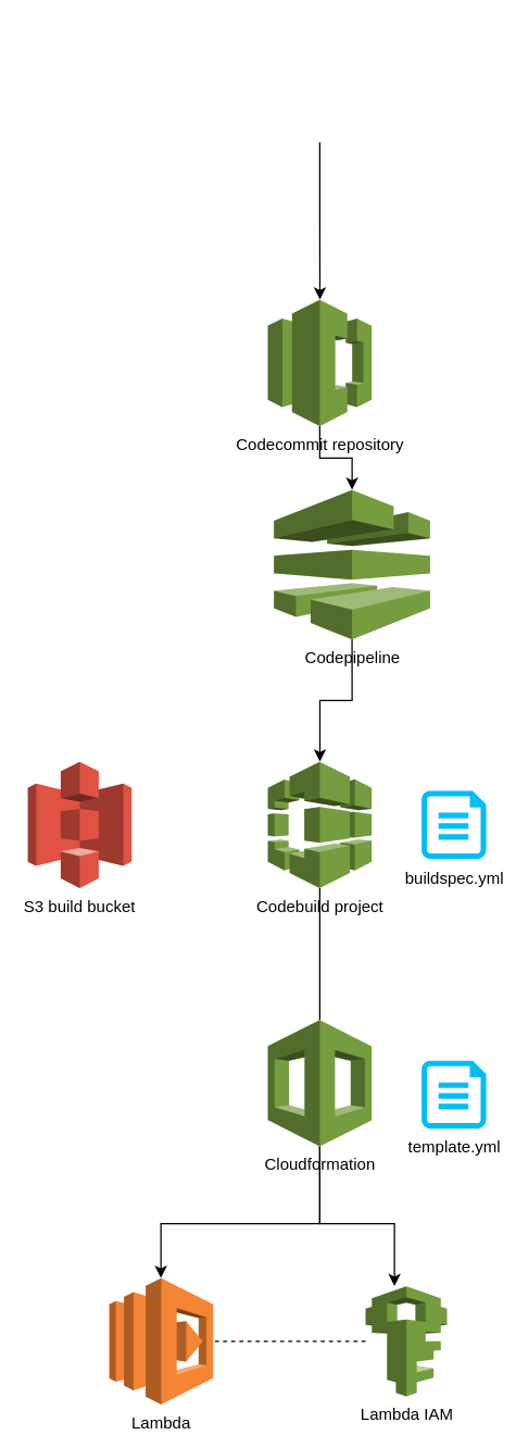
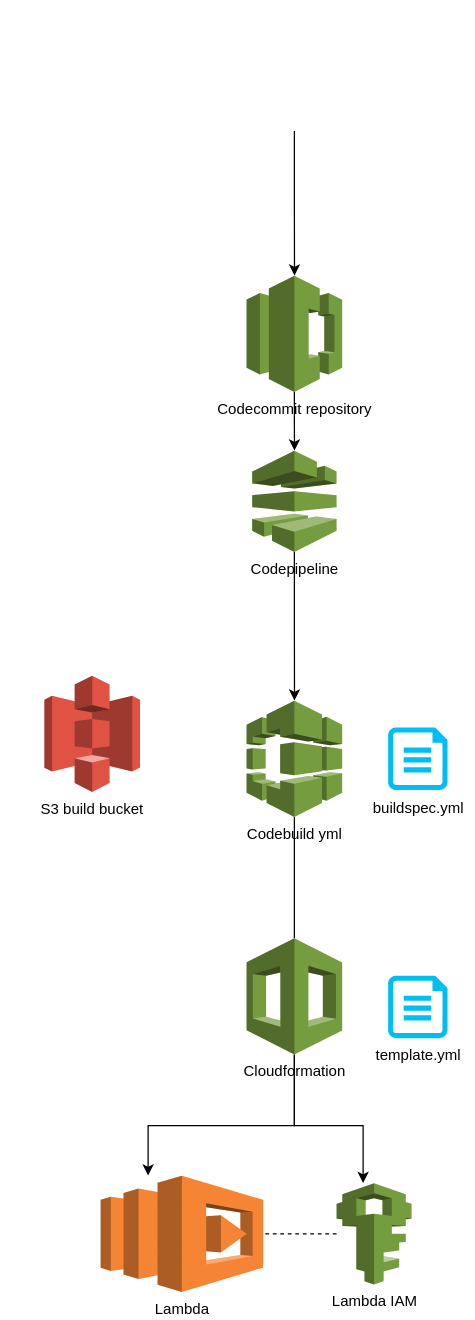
  <mxCell id="0" />
  <mxCell id="1" parent="0" />
  <mxCell id="2" style="edgeStyle=orthogonalEdgeStyle;rounded=0;orthogonalLoop=1;jettySize=auto;html=1;exitX=0.5;exitY=1;exitDx=0;exitDy=0;exitPerimeter=0;" edge="1" parent="1" source="3" target="7"><mxGeometry relative="1" as="geometry" /></mxCell>
  <mxCell id="3" value="Codecommit repository" style="outlineConnect=0;dashed=0;verticalLabelPosition=bottom;verticalAlign=top;align=center;html=1;shape=mxgraph.aws3.codecommit;fillColor=#759C3E;gradientColor=none;" vertex="1" parent="1"><mxGeometry x="196.75" y="220" width="76.5" height="93" as="geometry" /></mxCell>
  <mxCell id="4" style="edgeStyle=orthogonalEdgeStyle;rounded=0;orthogonalLoop=1;jettySize=auto;html=1;exitX=0.5;exitY=1;exitDx=0;exitDy=0;" edge="1" parent="1" source="5" target="3"><mxGeometry relative="1" as="geometry" /></mxCell>
  <mxCell id="5" value="" style="shape=image;verticalLabelPosition=bottom;labelBackgroundColor=default;verticalAlign=top;aspect=fixed;imageAspect=0;image=https://logos-marques.com/wp-content/uploads/2023/09/Gitlab-Logo.jpg;" vertex="1" parent="1"><mxGeometry x="160" y="20" width="150" height="84.38" as="geometry" /></mxCell>
  <mxCell id="6" style="edgeStyle=orthogonalEdgeStyle;rounded=0;orthogonalLoop=1;jettySize=auto;html=1;exitX=0.5;exitY=1;exitDx=0;exitDy=0;exitPerimeter=0;" edge="1" parent="1" source="7" target="9"><mxGeometry relative="1" as="geometry" /></mxCell>
- <mxCell id="7" value="Codepipeline" style="outlineConnect=0;dashed=0;verticalLabelPosition=bottom;verticalAlign=top;align=center;html=1;shape=mxgraph.aws3.codepipeline;fillColor=#759C3E;gradientColor=none;" vertex="1" parent="1"><mxGeometry x="201.25" y="360" width="115" height="110" as="geometry" /></mxCell>
- <mxCell id="8" value="S3 build bucket" style="outlineConnect=0;dashed=0;verticalLabelPosition=bottom;verticalAlign=top;align=center;html=1;shape=mxgraph.aws3.s3;fillColor=#E05243;gradientColor=none;" vertex="1" parent="1"><mxGeometry x="20" y="560" width="76.5" height="93" as="geometry" /></mxCell>
- <mxCell id="9" value="Codebuild project" style="outlineConnect=0;dashed=0;verticalLabelPosition=bottom;verticalAlign=top;align=center;html=1;shape=mxgraph.aws3.codebuild;fillColor=#759C3E;gradientColor=none;" vertex="1" parent="1"><mxGeometry x="196.75" y="560" width="76.5" height="93" as="geometry" /></mxCell>
+ <mxCell id="7" value="Codepipeline" style="outlineConnect=0;dashed=0;verticalLabelPosition=bottom;verticalAlign=top;align=center;html=1;shape=mxgraph.aws3.codepipeline;fillColor=#759C3E;gradientColor=none;" vertex="1" parent="1"><mxGeometry x="201.25" y="360" width="67.5" height="81" as="geometry" /></mxCell>
+ <mxCell id="8" value="S3 build bucket" style="outlineConnect=0;dashed=0;verticalLabelPosition=bottom;verticalAlign=top;align=center;html=1;shape=mxgraph.aws3.s3;fillColor=#E05243;gradientColor=none;" vertex="1" parent="1"><mxGeometry x="35" y="540" width="76.5" height="93" as="geometry" /></mxCell>
+ <mxCell id="9" value="Codebuild yml" style="outlineConnect=0;dashed=0;verticalLabelPosition=bottom;verticalAlign=top;align=center;html=1;shape=mxgraph.aws3.codebuild;fillColor=#759C3E;gradientColor=none;" vertex="1" parent="1"><mxGeometry x="196.75" y="560" width="76.5" height="93" as="geometry" /></mxCell>
  <mxCell id="10" style="edgeStyle=orthogonalEdgeStyle;rounded=0;orthogonalLoop=1;jettySize=auto;html=1;exitX=0.5;exitY=1;exitDx=0;exitDy=0;exitPerimeter=0;" edge="1" parent="1" source="12" target="14"><mxGeometry relative="1" as="geometry"><Array as="points"><mxPoint x="235" y="900" /><mxPoint x="118" y="900" /></Array></mxGeometry></mxCell>
  <mxCell id="11" style="edgeStyle=orthogonalEdgeStyle;rounded=0;orthogonalLoop=1;jettySize=auto;html=1;exitX=0.5;exitY=1;exitDx=0;exitDy=0;exitPerimeter=0;" edge="1" parent="1" source="12" target="15"><mxGeometry relative="1" as="geometry"><Array as="points"><mxPoint x="235" y="900" /><mxPoint x="290" y="900" /></Array></mxGeometry></mxCell>
  <mxCell id="12" value="Cloudformation" style="outlineConnect=0;dashed=0;verticalLabelPosition=bottom;verticalAlign=top;align=center;html=1;shape=mxgraph.aws3.cloudformation;fillColor=#759C3E;gradientColor=none;" vertex="1" parent="1"><mxGeometry x="196.75" y="750" width="76.5" height="93" as="geometry" /></mxCell>
  <mxCell id="13" style="edgeStyle=orthogonalEdgeStyle;rounded=0;orthogonalLoop=1;jettySize=auto;html=1;exitX=0.5;exitY=1;exitDx=0;exitDy=0;exitPerimeter=0;entryX=0.5;entryY=0;entryDx=0;entryDy=0;entryPerimeter=0;endArrow=none;" edge="1" parent="1" source="9" target="12"><mxGeometry relative="1" as="geometry" /></mxCell>
- <mxCell id="14" value="Lambda" style="outlineConnect=0;dashed=0;verticalLabelPosition=bottom;verticalAlign=top;align=center;html=1;shape=mxgraph.aws3.lambda;fillColor=#F58534;gradientColor=none;" vertex="1" parent="1"><mxGeometry x="80" y="940" width="76.5" height="93" as="geometry" /></mxCell>
+ <mxCell id="14" value="Lambda" style="outlineConnect=0;dashed=0;verticalLabelPosition=bottom;verticalAlign=top;align=center;html=1;shape=mxgraph.aws3.lambda;fillColor=#F58534;gradientColor=none;" vertex="1" parent="1"><mxGeometry x="80" y="940" width="130" height="93" as="geometry" /></mxCell>
  <mxCell id="15" value="Lambda IAM" style="outlineConnect=0;dashed=0;verticalLabelPosition=bottom;verticalAlign=top;align=center;html=1;shape=mxgraph.aws3.iam;fillColor=#759C3E;gradientColor=none;" vertex="1" parent="1"><mxGeometry x="268.75" y="946" width="60" height="81" as="geometry" /></mxCell>
  <mxCell id="16" style="edgeStyle=orthogonalEdgeStyle;rounded=0;orthogonalLoop=1;jettySize=auto;html=1;strokeColor=default;dashed=1;endArrow=none;endFill=0;entryX=1;entryY=0.5;entryDx=0;entryDy=0;entryPerimeter=0;" edge="1" parent="1" source="15" target="14"><mxGeometry relative="1" as="geometry"><mxPoint x="207" y="617" as="sourcePoint" /><mxPoint x="107" y="617" as="targetPoint" /></mxGeometry></mxCell>
  <mxCell id="17" value="buildspec.yml" style="verticalLabelPosition=bottom;html=1;verticalAlign=top;align=center;strokeColor=none;fillColor=#00BEF2;shape=mxgraph.azure.cloud_services_configuration_file;pointerEvents=1;" vertex="1" parent="1"><mxGeometry x="310" y="581.5" width="47.5" height="50" as="geometry" /></mxCell>
  <mxCell id="18" value="template.yml" style="verticalLabelPosition=bottom;html=1;verticalAlign=top;align=center;strokeColor=none;fillColor=#00BEF2;shape=mxgraph.azure.cloud_services_configuration_file;pointerEvents=1;" vertex="1" parent="1"><mxGeometry x="310" y="780" width="47.5" height="50" as="geometry" /></mxCell>
